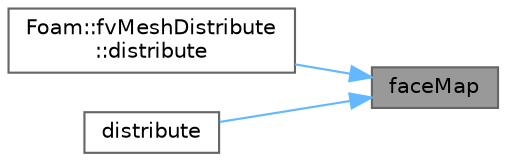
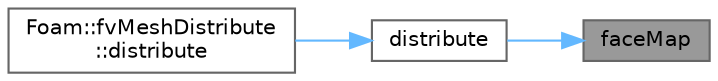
  digraph {
    fontname="DejaVu Sans"
    rankdir=RL
    node [color=grey40 fillcolor=white fontname="DejaVu Sans" fontsize=10 shape=box style=filled]
    edge [color=steelblue1 dir=back fontname="DejaVu Sans" fontsize=10 labelfontname=Helvetica labelfontsize=10 style=solid]
    n1 [color=gray40 fillcolor=grey60 fontcolor=black height=0.2 label=faceMap width=0.4]
    n2 [height=0.2 label="Foam::fvMeshDistribute\l::distribute" width=0.4]
    n3 [height=0.2 label=distribute width=0.4]
-   n1 -> n2
+   n3 -> n2
    n1 -> n3
  }
